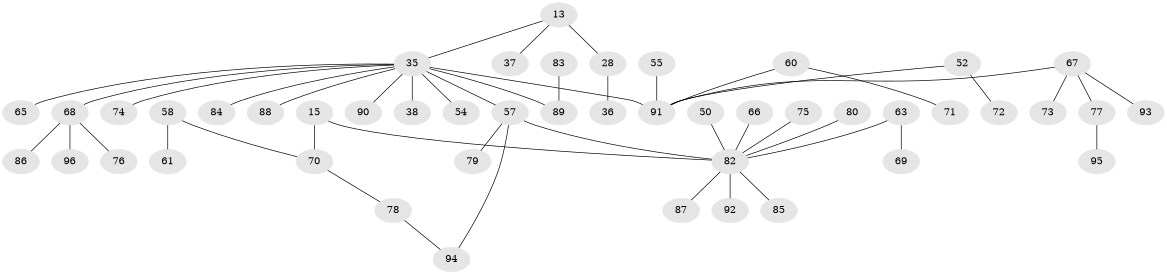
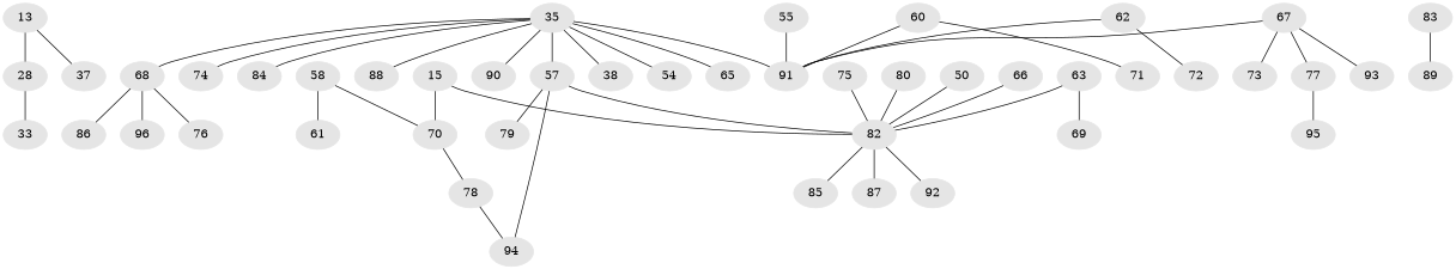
  graph {
    node [color=gray90 style=filled]
    13 [super="+12"]
    28
    35 [super="+26+24"]
    37
-   36
+   36 [label=33]
    38
    54
    57 [super="+51"]
    65 [super="+44+53"]
    68 [super="+42+43+59"]
    74
    84
    88
    89 [super="+64"]
    90
    91 [super="+20+39"]
    70 [super="+48"]
    78
    15
    82 [super="+9+40+21+81"]
    85
    87
    92
    79
    94
    76
    86
    96
    50
    55
    58
    61
    60 [super="+30"]
    71
-   62 [label=52]
+   62
    72
    63 [super="+52"]
    69
    66
    67 [super="+23"]
    73
    77
    93
    95
    75
    80
    83
    13 -- 28 [weight=2]
-   13 -- 35
    13 -- 37
    28 -- 36
    35 -- 38
    35 -- 54
    35 -- 57
    35 -- 65
    35 -- 68
    35 -- 74
    35 -- 84
    35 -- 88
-   35 -- 89
    35 -- 90
    35 -- 91 [weight=2]
    57 -- 82
    57 -- 79
    57 -- 94
    68 -- 76
    68 -- 86
    68 -- 96
    70 -- 78
    78 -- 94
    15 -- 70 [weight=2]
    15 -- 82 [weight=2]
    82 -- 85
    82 -- 87
    82 -- 92
    50 -- 82
    55 -- 91
    58 -- 70
    58 -- 61
    60 -- 91
    60 -- 71
    62 -- 91
    62 -- 72
    63 -- 82
    63 -- 69
    66 -- 82
    67 -- 91
    67 -- 73
    67 -- 77
    67 -- 93
    77 -- 95
    75 -- 82
    80 -- 82
    83 -- 89
  }
